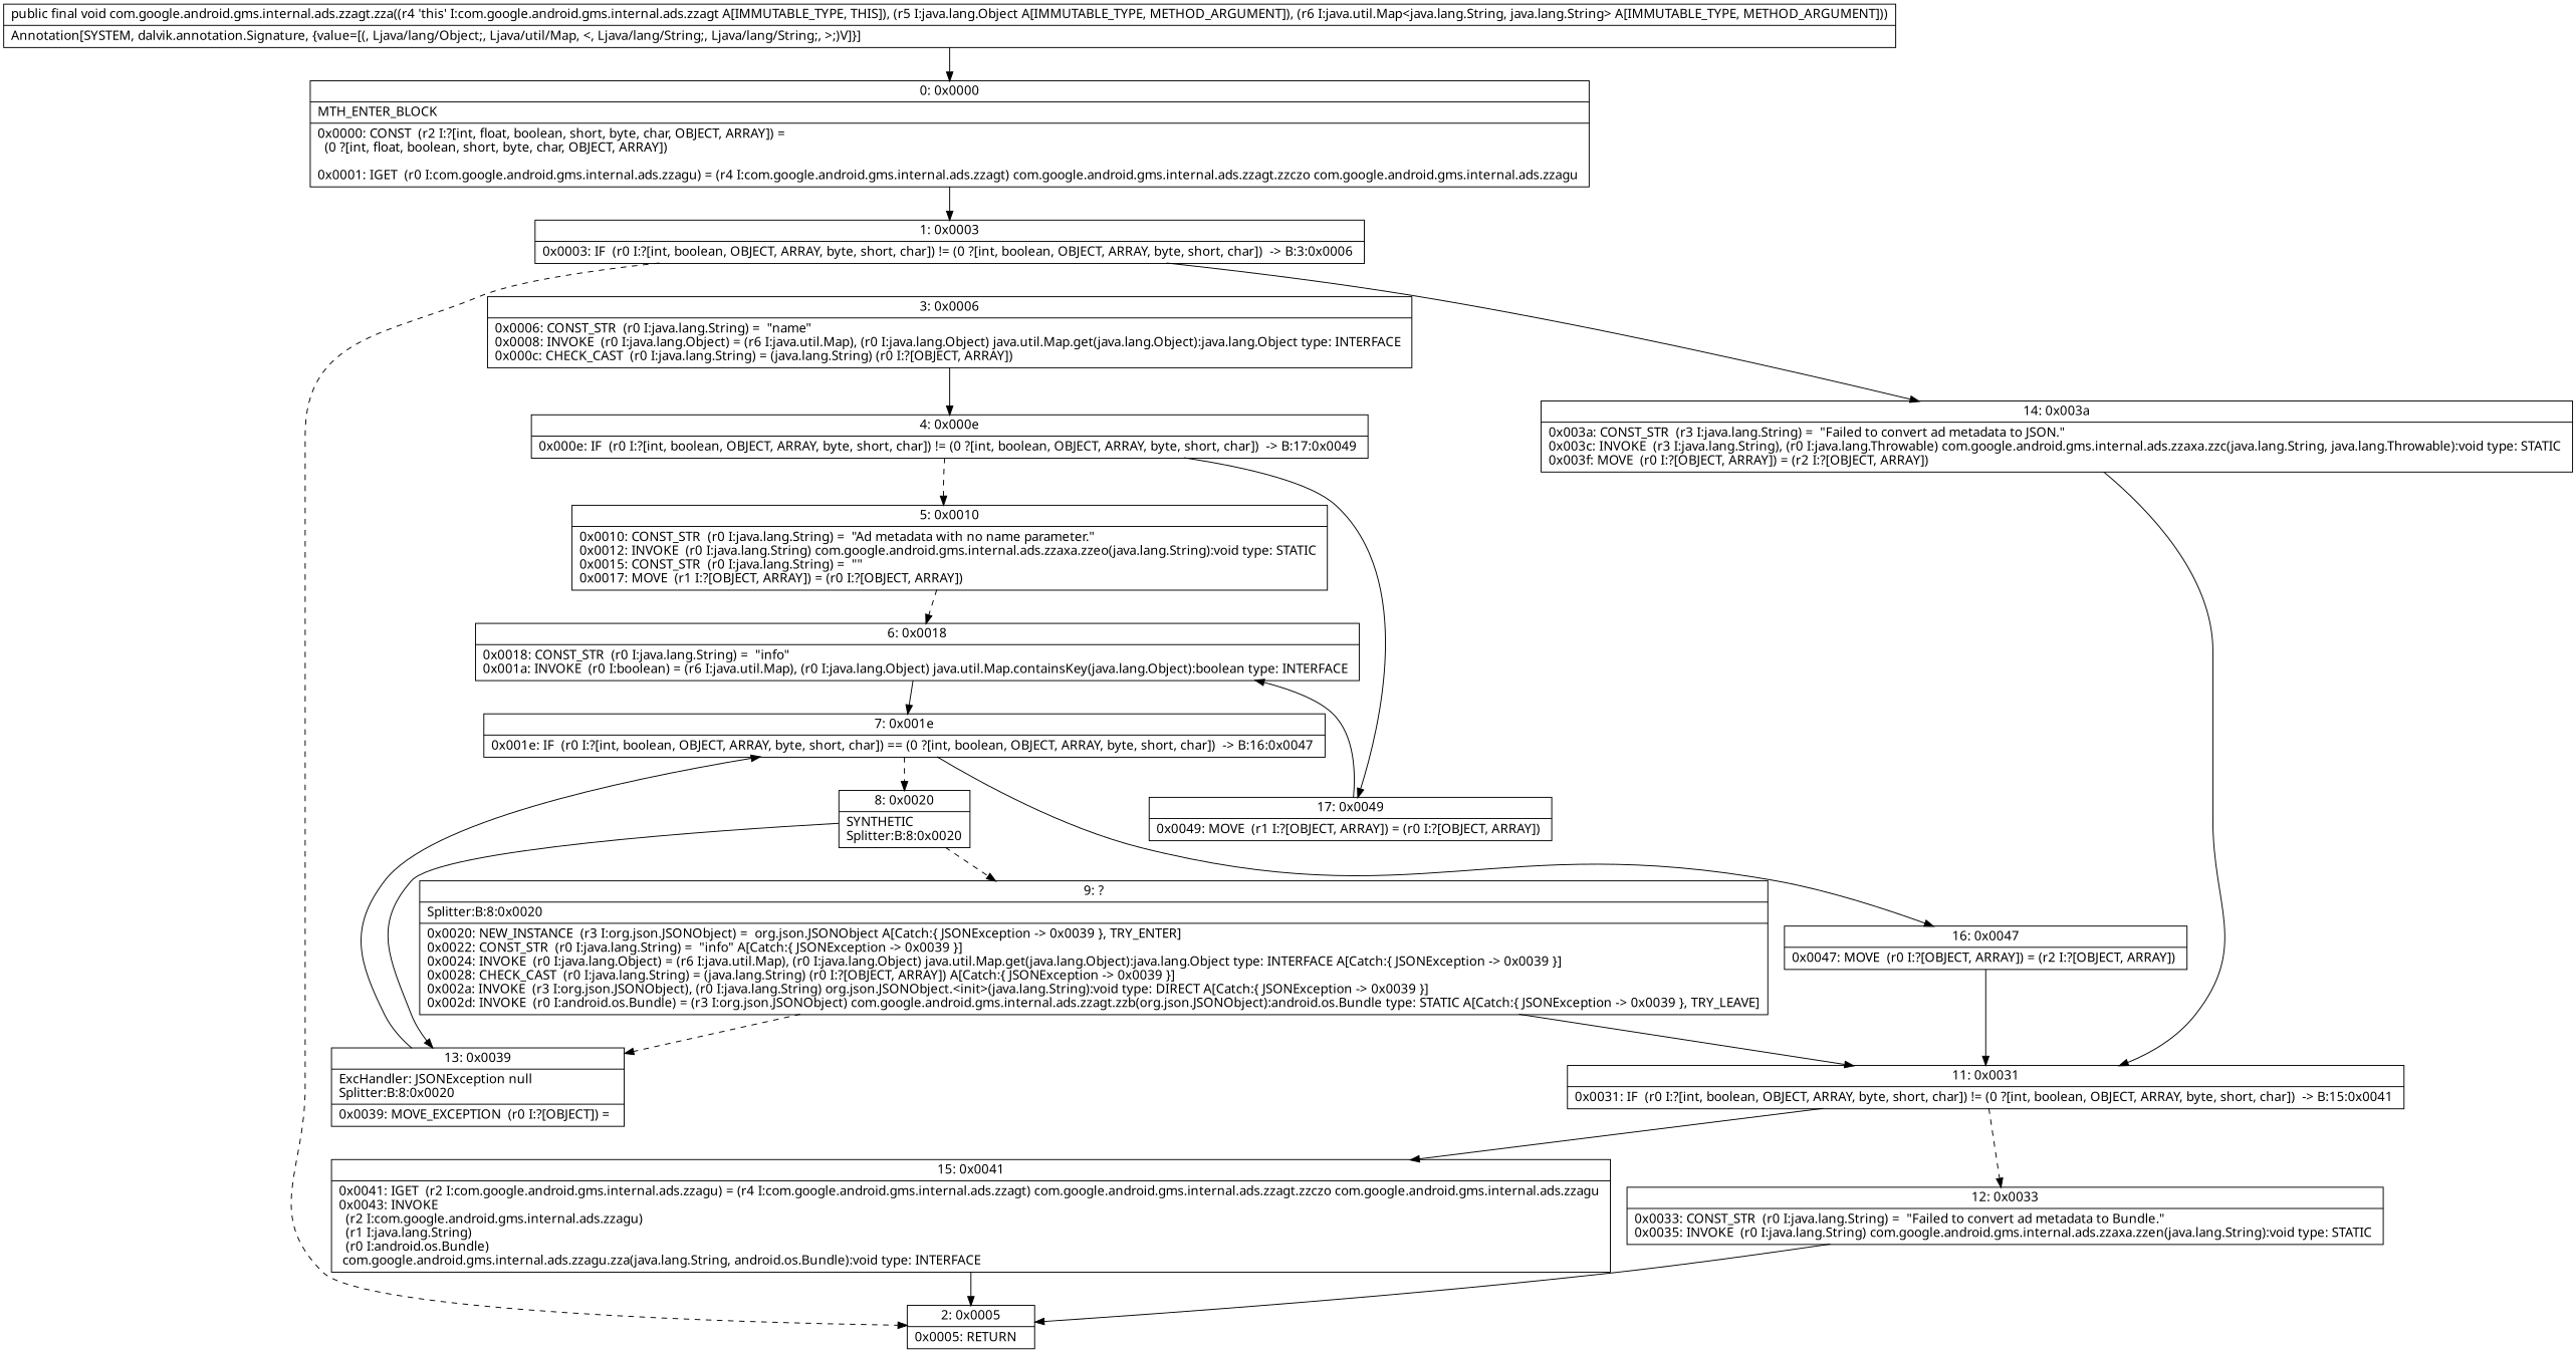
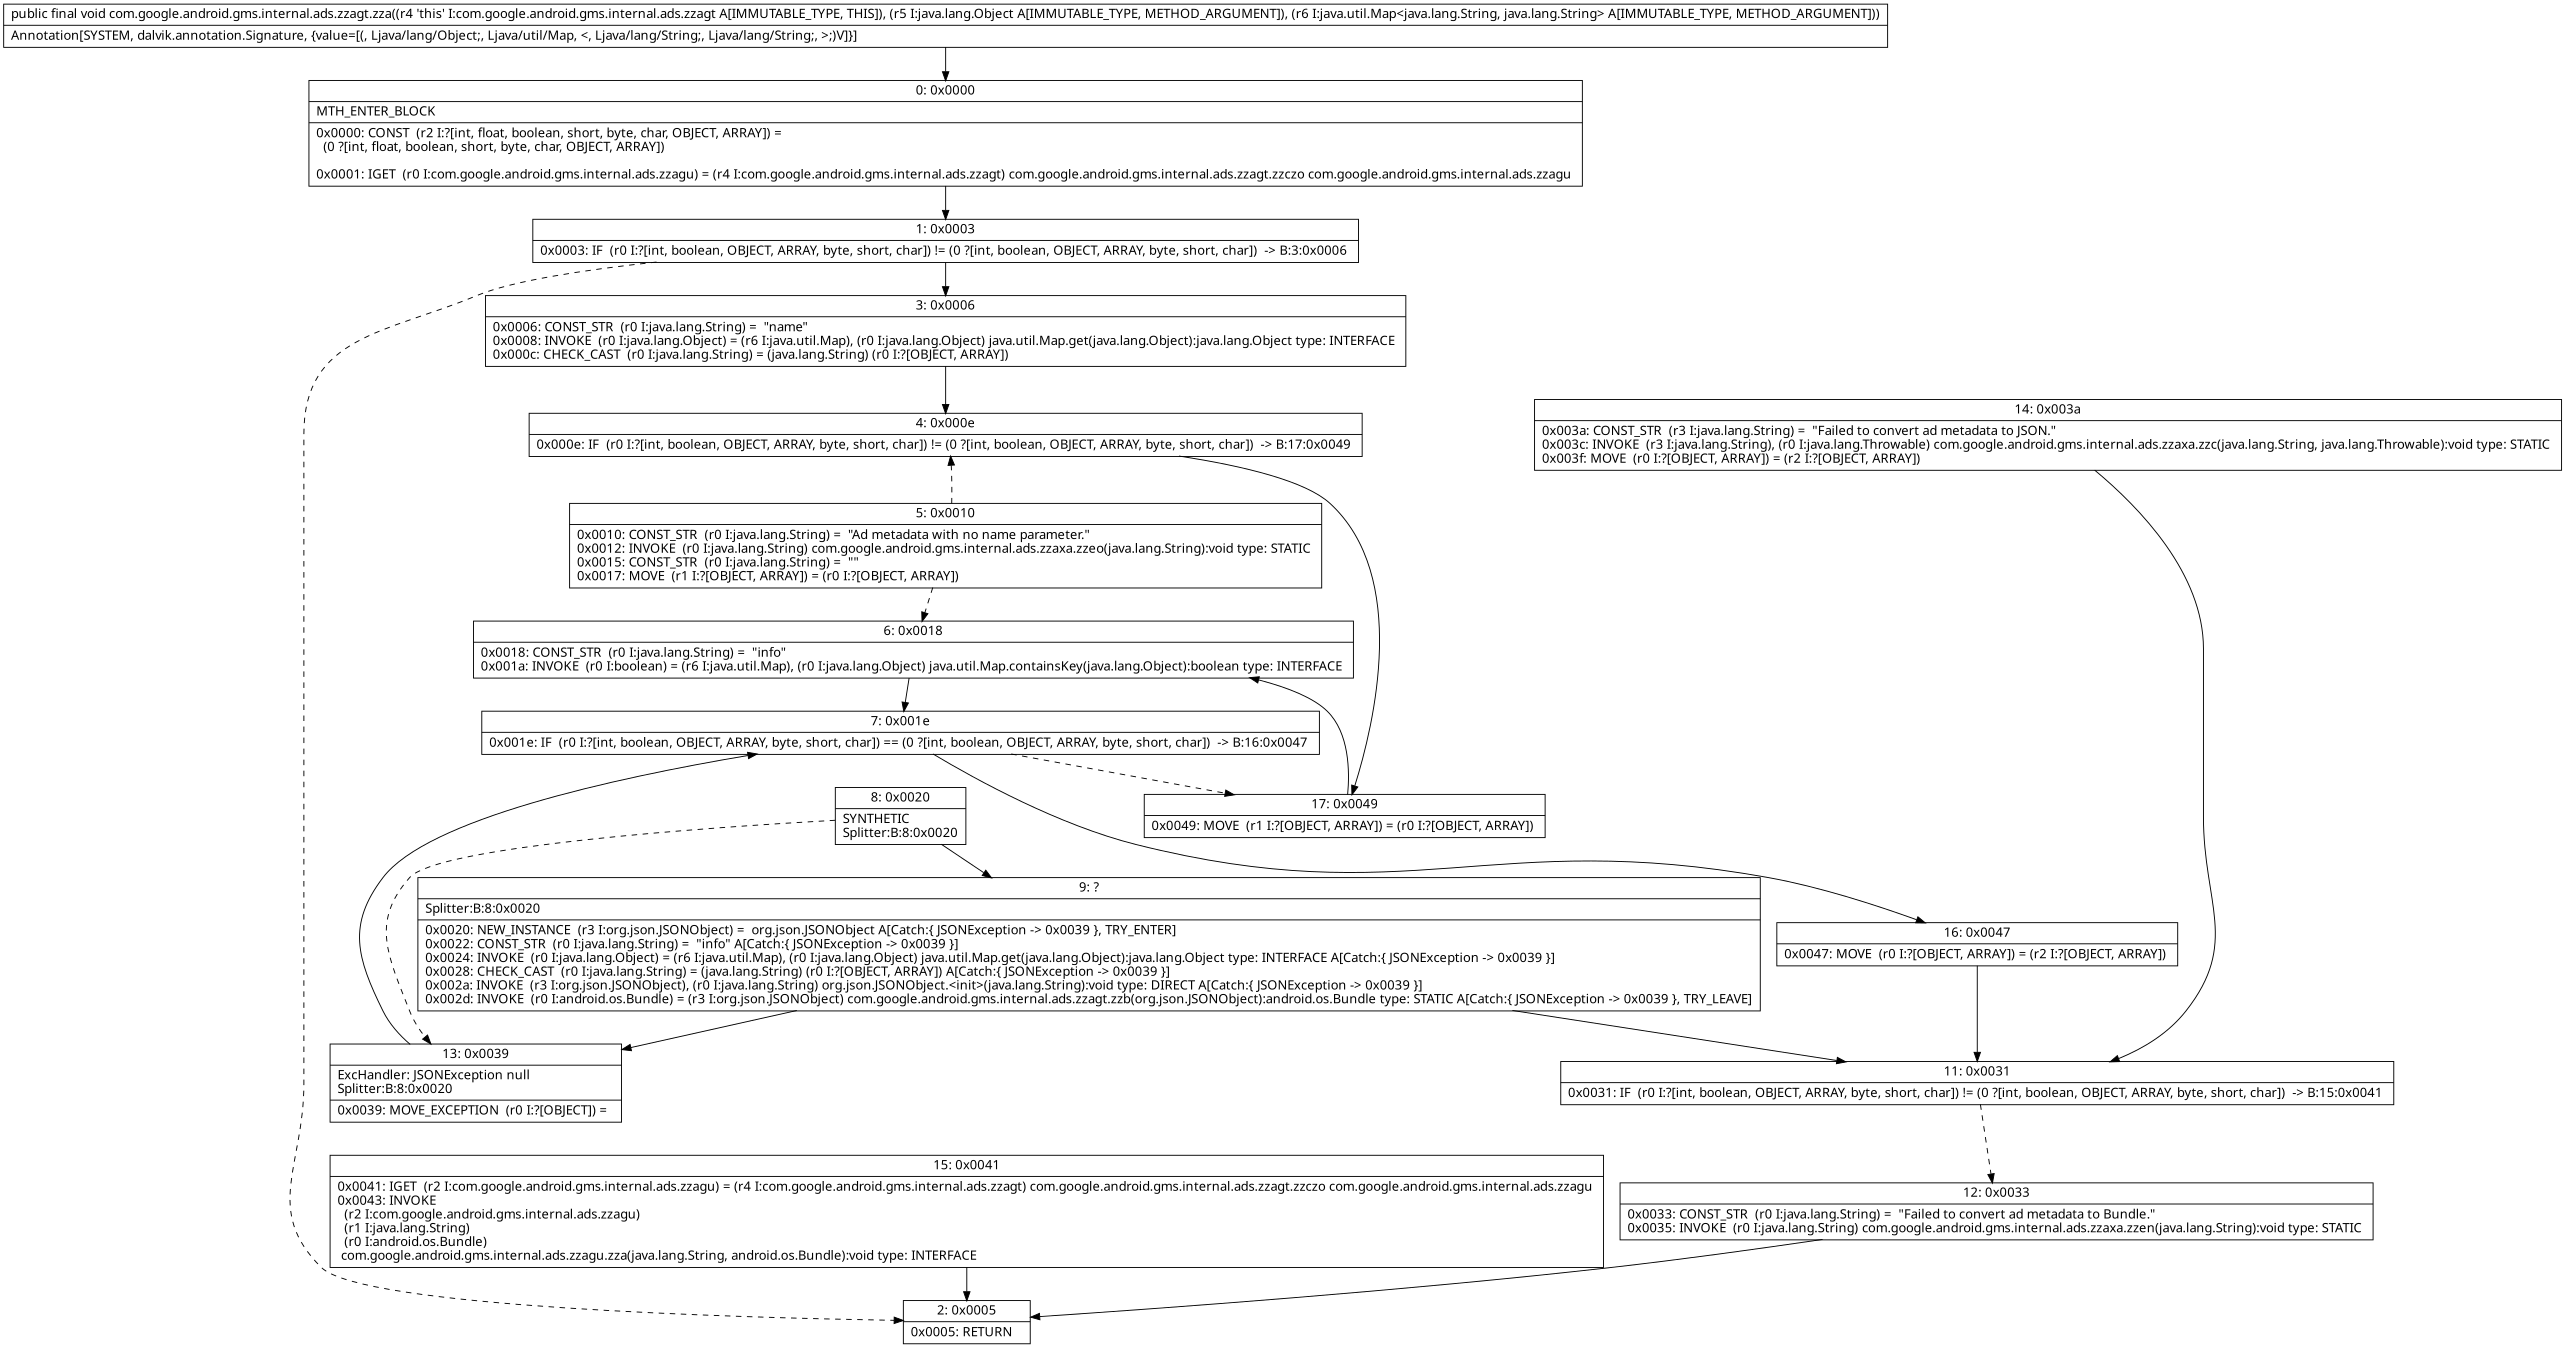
  digraph {
    fontname="Noto Sans"
    node [fontname="Noto Sans" shape=record]
    edge [fontname="Noto Sans"]
    n1 [label="{0\:\ 0x0000|MTH_ENTER_BLOCK\l|0x0000: CONST  (r2 I:?[int, float, boolean, short, byte, char, OBJECT, ARRAY]) = \l  (0 ?[int, float, boolean, short, byte, char, OBJECT, ARRAY])\l \l0x0001: IGET  (r0 I:com.google.android.gms.internal.ads.zzagu) = (r4 I:com.google.android.gms.internal.ads.zzagt) com.google.android.gms.internal.ads.zzagt.zzczo com.google.android.gms.internal.ads.zzagu \l}"]
    n2 [label="{1\:\ 0x0003|0x0003: IF  (r0 I:?[int, boolean, OBJECT, ARRAY, byte, short, char]) != (0 ?[int, boolean, OBJECT, ARRAY, byte, short, char])  \-\> B:3:0x0006 \l}"]
    n3 [label="{2\:\ 0x0005|0x0005: RETURN   \l}"]
    n4 [label="{3\:\ 0x0006|0x0006: CONST_STR  (r0 I:java.lang.String) =  \"name\" \l0x0008: INVOKE  (r0 I:java.lang.Object) = (r6 I:java.util.Map), (r0 I:java.lang.Object) java.util.Map.get(java.lang.Object):java.lang.Object type: INTERFACE \l0x000c: CHECK_CAST  (r0 I:java.lang.String) = (java.lang.String) (r0 I:?[OBJECT, ARRAY]) \l}"]
    n5 [label="{4\:\ 0x000e|0x000e: IF  (r0 I:?[int, boolean, OBJECT, ARRAY, byte, short, char]) != (0 ?[int, boolean, OBJECT, ARRAY, byte, short, char])  \-\> B:17:0x0049 \l}"]
    n6 [label="{5\:\ 0x0010|0x0010: CONST_STR  (r0 I:java.lang.String) =  \"Ad metadata with no name parameter.\" \l0x0012: INVOKE  (r0 I:java.lang.String) com.google.android.gms.internal.ads.zzaxa.zzeo(java.lang.String):void type: STATIC \l0x0015: CONST_STR  (r0 I:java.lang.String) =  \"\" \l0x0017: MOVE  (r1 I:?[OBJECT, ARRAY]) = (r0 I:?[OBJECT, ARRAY]) \l}"]
    n7 [label="{17\:\ 0x0049|0x0049: MOVE  (r1 I:?[OBJECT, ARRAY]) = (r0 I:?[OBJECT, ARRAY]) \l}"]
    n8 [label="{6\:\ 0x0018|0x0018: CONST_STR  (r0 I:java.lang.String) =  \"info\" \l0x001a: INVOKE  (r0 I:boolean) = (r6 I:java.util.Map), (r0 I:java.lang.Object) java.util.Map.containsKey(java.lang.Object):boolean type: INTERFACE \l}"]
    n9 [label="{7\:\ 0x001e|0x001e: IF  (r0 I:?[int, boolean, OBJECT, ARRAY, byte, short, char]) == (0 ?[int, boolean, OBJECT, ARRAY, byte, short, char])  \-\> B:16:0x0047 \l}"]
    n10 [label="{8\:\ 0x0020|SYNTHETIC\lSplitter:B:8:0x0020\l}"]
    n11 [label="{16\:\ 0x0047|0x0047: MOVE  (r0 I:?[OBJECT, ARRAY]) = (r2 I:?[OBJECT, ARRAY]) \l}"]
    n12 [label="{9\:\ ?|Splitter:B:8:0x0020\l|0x0020: NEW_INSTANCE  (r3 I:org.json.JSONObject) =  org.json.JSONObject A[Catch:\{ JSONException \-\> 0x0039 \}, TRY_ENTER]\l0x0022: CONST_STR  (r0 I:java.lang.String) =  \"info\" A[Catch:\{ JSONException \-\> 0x0039 \}]\l0x0024: INVOKE  (r0 I:java.lang.Object) = (r6 I:java.util.Map), (r0 I:java.lang.Object) java.util.Map.get(java.lang.Object):java.lang.Object type: INTERFACE A[Catch:\{ JSONException \-\> 0x0039 \}]\l0x0028: CHECK_CAST  (r0 I:java.lang.String) = (java.lang.String) (r0 I:?[OBJECT, ARRAY]) A[Catch:\{ JSONException \-\> 0x0039 \}]\l0x002a: INVOKE  (r3 I:org.json.JSONObject), (r0 I:java.lang.String) org.json.JSONObject.\<init\>(java.lang.String):void type: DIRECT A[Catch:\{ JSONException \-\> 0x0039 \}]\l0x002d: INVOKE  (r0 I:android.os.Bundle) = (r3 I:org.json.JSONObject) com.google.android.gms.internal.ads.zzagt.zzb(org.json.JSONObject):android.os.Bundle type: STATIC A[Catch:\{ JSONException \-\> 0x0039 \}, TRY_LEAVE]\l}"]
    n13 [label="{13\:\ 0x0039|ExcHandler: JSONException null\lSplitter:B:8:0x0020\l|0x0039: MOVE_EXCEPTION  (r0 I:?[OBJECT]) =  \l}"]
    n14 [label="{11\:\ 0x0031|0x0031: IF  (r0 I:?[int, boolean, OBJECT, ARRAY, byte, short, char]) != (0 ?[int, boolean, OBJECT, ARRAY, byte, short, char])  \-\> B:15:0x0041 \l}"]
    n15 [label="{12\:\ 0x0033|0x0033: CONST_STR  (r0 I:java.lang.String) =  \"Failed to convert ad metadata to Bundle.\" \l0x0035: INVOKE  (r0 I:java.lang.String) com.google.android.gms.internal.ads.zzaxa.zzen(java.lang.String):void type: STATIC \l}"]
    n16 [label="{15\:\ 0x0041|0x0041: IGET  (r2 I:com.google.android.gms.internal.ads.zzagu) = (r4 I:com.google.android.gms.internal.ads.zzagt) com.google.android.gms.internal.ads.zzagt.zzczo com.google.android.gms.internal.ads.zzagu \l0x0043: INVOKE  \l  (r2 I:com.google.android.gms.internal.ads.zzagu)\l  (r1 I:java.lang.String)\l  (r0 I:android.os.Bundle)\l com.google.android.gms.internal.ads.zzagu.zza(java.lang.String, android.os.Bundle):void type: INTERFACE \l}"]
    n17 [label="{14\:\ 0x003a|0x003a: CONST_STR  (r3 I:java.lang.String) =  \"Failed to convert ad metadata to JSON.\" \l0x003c: INVOKE  (r3 I:java.lang.String), (r0 I:java.lang.Throwable) com.google.android.gms.internal.ads.zzaxa.zzc(java.lang.String, java.lang.Throwable):void type: STATIC \l0x003f: MOVE  (r0 I:?[OBJECT, ARRAY]) = (r2 I:?[OBJECT, ARRAY]) \l}"]
    n18 [label="{public final void com.google.android.gms.internal.ads.zzagt.zza((r4 'this' I:com.google.android.gms.internal.ads.zzagt A[IMMUTABLE_TYPE, THIS]), (r5 I:java.lang.Object A[IMMUTABLE_TYPE, METHOD_ARGUMENT]), (r6 I:java.util.Map\<java.lang.String, java.lang.String\> A[IMMUTABLE_TYPE, METHOD_ARGUMENT]))  | Annotation[SYSTEM, dalvik.annotation.Signature, \{value=[(, Ljava\/lang\/Object;, Ljava\/util\/Map, \<, Ljava\/lang\/String;, Ljava\/lang\/String;, \>;)V]\}]\l}"]
    n1 -> n2
    n2 -> n3 [style=dashed]
-   n2 -> n17
+   n2 -> n4
    n4 -> n5
-   n5 -> n6 [style=dashed]
+   n6 -> n5 [style=dashed]
    n5 -> n7
    n6 -> n8 [style=dashed]
    n7 -> n8
    n8 -> n9
-   n9 -> n10 [style=dashed]
+   n9 -> n7 [style=dashed]
    n9 -> n11
-   n10 -> n12 [style=dashed]
-   n10 -> n13
+   n10 -> n12
+   n10 -> n13 [style=dashed]
    n11 -> n14
-   n12 -> n13 [style=dashed]
+   n12 -> n13
    n12 -> n14
    n13 -> n9
    n14 -> n15 [style=dashed]
-   n14 -> n16
    n15 -> n3
    n16 -> n3
    n17 -> n14
    n18 -> n1
  }
